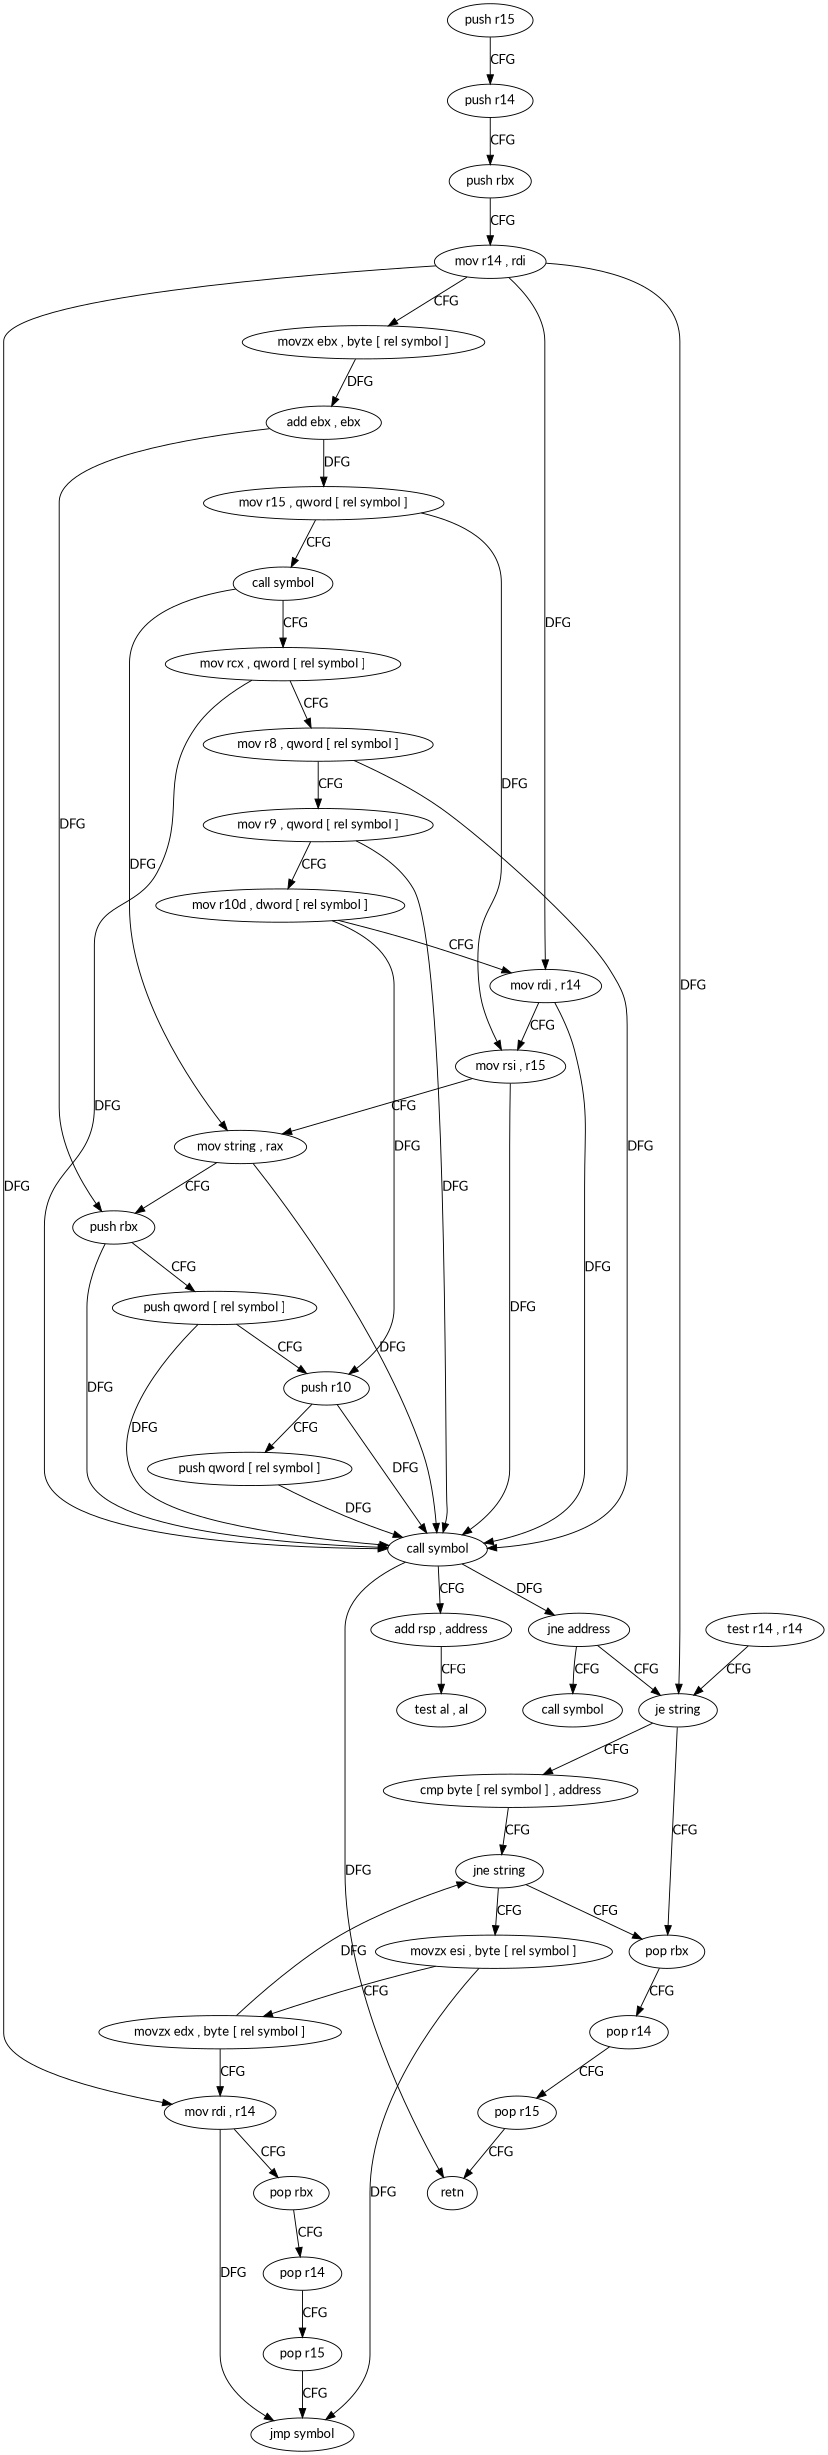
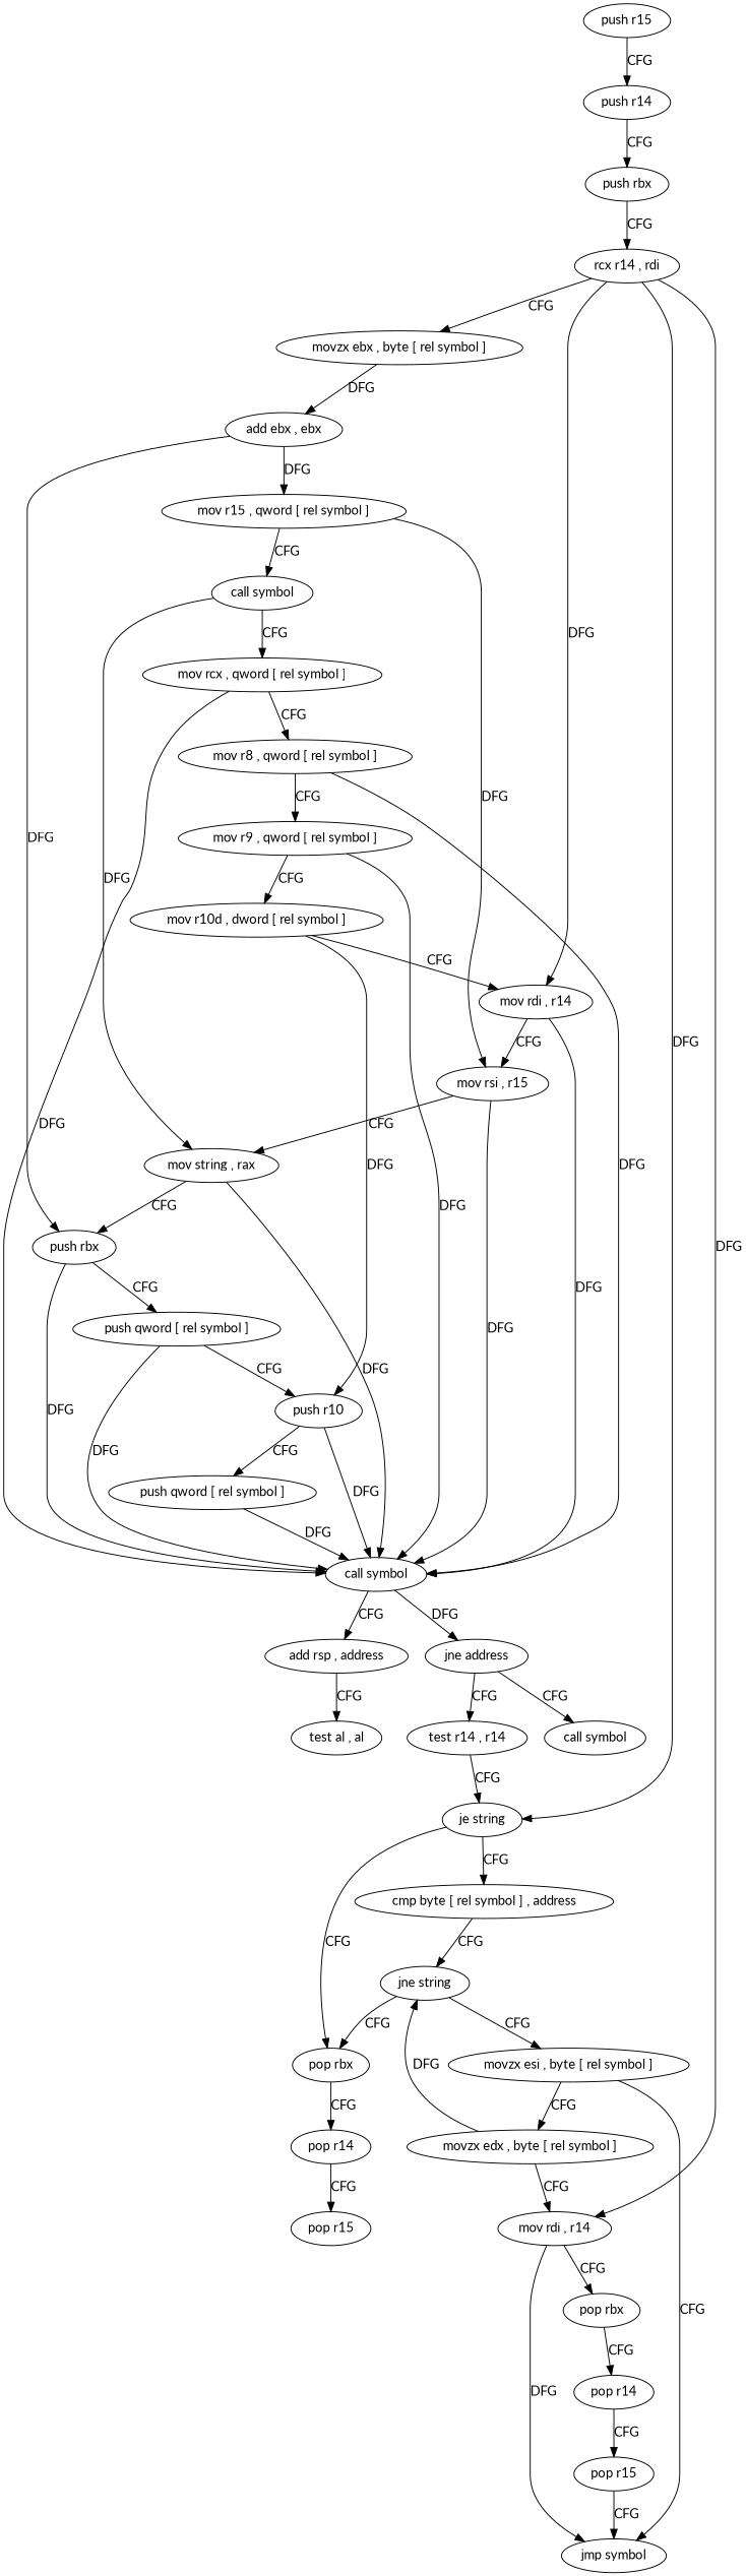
  digraph {
    fontname=Lato
    node [fontname=Lato]
    edge [fontname=Lato]
    n1 [label="push r15"]
    n2 [label="push r14"]
    n3 [label="push rbx"]
-   n4 [label="mov r14 , rdi"]
+   n4 [label="rcx r14 , rdi"]
    n5 [label="movzx ebx , byte [ rel symbol ]"]
    n6 [label="mov rdi , r14"]
    n7 [label="je string"]
    n8 [label="mov rdi , r14"]
    n9 [label="add ebx , ebx"]
    n10 [label="mov rsi , r15"]
    n11 [label="call symbol"]
    n12 [label="pop rbx"]
    n13 [label="cmp byte [ rel symbol ] , address"]
    n14 [label="jmp symbol"]
    n15 [label="pop rbx"]
    n16 [label="mov r15 , qword [ rel symbol ]"]
    n17 [label="push rbx"]
    n18 [label="call symbol"]
    n19 [label="push qword [ rel symbol ]"]
    n20 [label="mov rcx , qword [ rel symbol ]"]
    n21 [label="mov string , rax"]
    n22 [label="mov r8 , qword [ rel symbol ]"]
    n23 [label="mov r9 , qword [ rel symbol ]"]
    n24 [label="add rsp , address"]
    n25 [label="jne address"]
-   n26 [label=retn]
    n27 [label="mov r10d , dword [ rel symbol ]"]
    n28 [label="push r10"]
    n29 [label="push qword [ rel symbol ]"]
    n30 [label="test al , al"]
    n31 [label="test r14 , r14"]
    n32 [label="call symbol"]
    n33 [label="pop r14"]
    n34 [label="jne string"]
    n35 [label="pop r15"]
    n36 [label="movzx esi , byte [ rel symbol ]"]
    n37 [label="movzx edx , byte [ rel symbol ]"]
    n38 [label="pop r14"]
    n39 [label="pop r15"]
    n1 -> n2 [label=CFG]
    n2 -> n3 [label=CFG]
    n3 -> n4 [label=CFG]
    n4 -> n5 [label=CFG]
    n4 -> n6 [label=DFG]
    n4 -> n7 [label=DFG]
    n4 -> n8 [label=DFG]
    n5 -> n9 [label=DFG]
    n6 -> n10 [label=CFG]
    n6 -> n11 [label=DFG]
    n7 -> n12 [label=CFG]
    n7 -> n13 [label=CFG]
    n8 -> n14 [label=DFG]
    n8 -> n15 [label=CFG]
    n9 -> n16 [label=DFG]
    n9 -> n17 [label=DFG]
    n10 -> n11 [label=DFG]
    n10 -> n21 [label=CFG]
    n11 -> n24 [label=CFG]
    n11 -> n25 [label=DFG]
-   n11 -> n26 [label=DFG]
    n12 -> n33 [label=CFG]
    n13 -> n34 [label=CFG]
    n15 -> n38 [label=CFG]
    n16 -> n10 [label=DFG]
    n16 -> n18 [label=CFG]
    n17 -> n11 [label=DFG]
    n17 -> n19 [label=CFG]
    n18 -> n20 [label=CFG]
    n18 -> n21 [label=DFG]
    n19 -> n11 [label=DFG]
    n19 -> n28 [label=CFG]
    n20 -> n11 [label=DFG]
    n20 -> n22 [label=CFG]
    n21 -> n11 [label=DFG]
    n21 -> n17 [label=CFG]
    n22 -> n11 [label=DFG]
    n22 -> n23 [label=CFG]
    n23 -> n11 [label=DFG]
    n23 -> n27 [label=CFG]
    n24 -> n30 [label=CFG]
-   n25 -> n7 [label=CFG]
+   n25 -> n31 [label=CFG]
    n25 -> n32 [label=CFG]
    n27 -> n6 [label=CFG]
    n27 -> n28 [label=DFG]
    n28 -> n11 [label=DFG]
    n28 -> n29 [label=CFG]
    n29 -> n11 [label=DFG]
    n31 -> n7 [label=CFG]
    n33 -> n35 [label=CFG]
    n34 -> n12 [label=CFG]
    n34 -> n36 [label=CFG]
-   n35 -> n26 [label=CFG]
-   n36 -> n14 [label=DFG]
+   n36 -> n14 [label=CFG]
    n36 -> n37 [label=CFG]
    n37 -> n8 [label=CFG]
    n37 -> n34 [label=DFG]
    n38 -> n39 [label=CFG]
    n39 -> n14 [label=CFG]
  }
